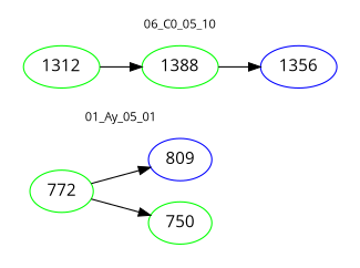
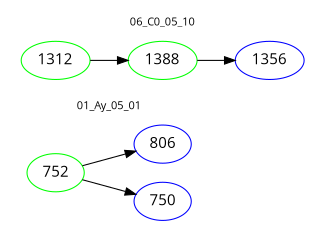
  digraph {
    fontname="Open Sans"
    rankdir=LR
    node [color=green fontname="Open Sans"]
    edge [color=black fontname="Open Sans"]
-   n1 [label=772]
-   n2 [label=750]
-   n3 [color=blue label=809]
+   n1 [label=752]
+   n2 [color=blue label=750]
+   n3 [color=blue label=806]
    n4 [label=1312]
    n5 [color=blue label=1356]
    n6 [label=1388]
    subgraph cluster_1 {
      color=white
      fontsize=10
      label="01_Ay_05_01"
      n1
      n2
      n3
    }
    subgraph cluster_2 {
      color=white
      fontsize=10
      label="06_C0_05_10"
      n4
      n5
      n6
    }
    n1 -> n2
    n1 -> n3
    n4 -> n6
    n6 -> n5
  }
